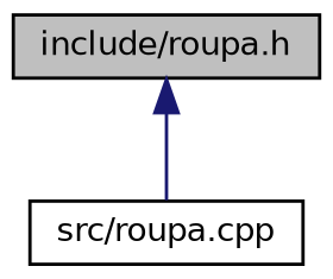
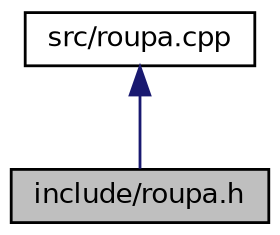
  digraph {
    node [color=black fontname=Helvetica fontsize=10 shape=record style=filled]
    n1 [fillcolor=grey75 fontcolor=black height=0.2 label="include/roupa.h" width=0.4]
    n2 [fillcolor=white height=0.2 label="src/roupa.cpp" width=0.4]
-   n1 -> n2 [color=midnightblue dir=back fontname=Helvetica fontsize=10 labelfontname=Helvetica labelfontsize=10 style=solid]
+   n2 -> n1 [color=midnightblue dir=back fontname=Helvetica fontsize=10 labelfontname=Helvetica labelfontsize=10 style=solid]
  }
